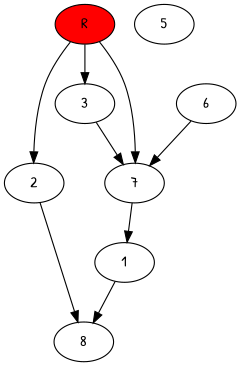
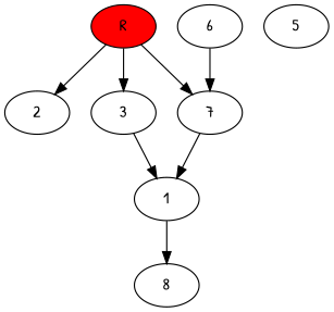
  digraph {
    fontname="Patrick Hand"
    node [fontname="Patrick Hand"]
    edge [fontname="Patrick Hand"]
    1
    8
    2
    3
    7
    5
    6
    R [fillcolor="#ff0000" style=filled]
    1 -> 8
-   2 -> 8
-   3 -> 7
+   3 -> 1
    7 -> 1
    6 -> 7
    R -> 2
    R -> 3
    R -> 7
  }
